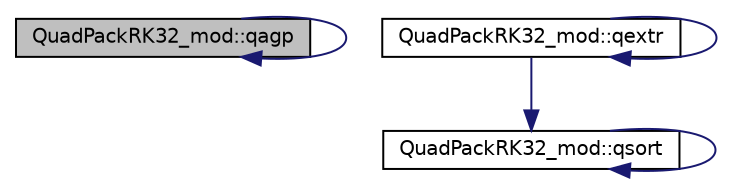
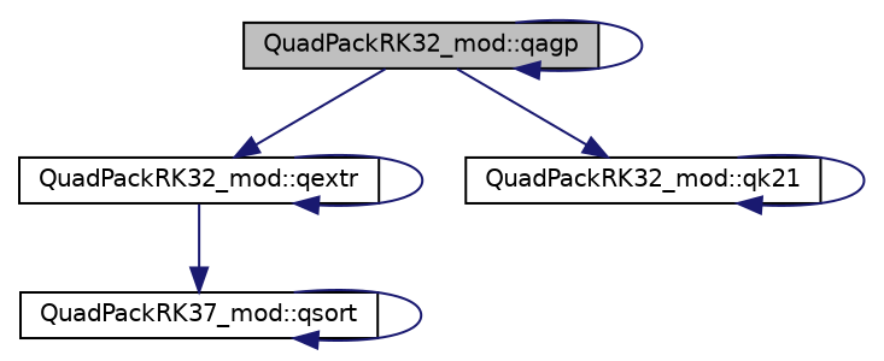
  digraph {
    rankdir=TB
    node [color=black fillcolor=white fontname=Helvetica fontsize=10 shape=record style=filled]
    edge [color=midnightblue fontname=Helvetica fontsize=10 labelfontname=Helvetica labelfontsize=10 style=solid]
    n1 [fillcolor=grey75 fontcolor=black height=0.2 label="QuadPackRK32_mod::qagp" width=0.4]
    n2 [height=0.2 label="QuadPackRK32_mod::qextr" width=0.4]
-   n4 [height=0.2 label="QuadPackRK32_mod::qsort" width=0.4]
+   n3 [height=0.2 label="QuadPackRK32_mod::qk21" width=0.4]
+   n4 [height=0.2 label="QuadPackRK37_mod::qsort" width=0.4]
    n1 -> n1
+   n1 -> n2
+   n1 -> n3
    n2 -> n2
    n2 -> n4
+   n3 -> n3
    n4 -> n4
  }
